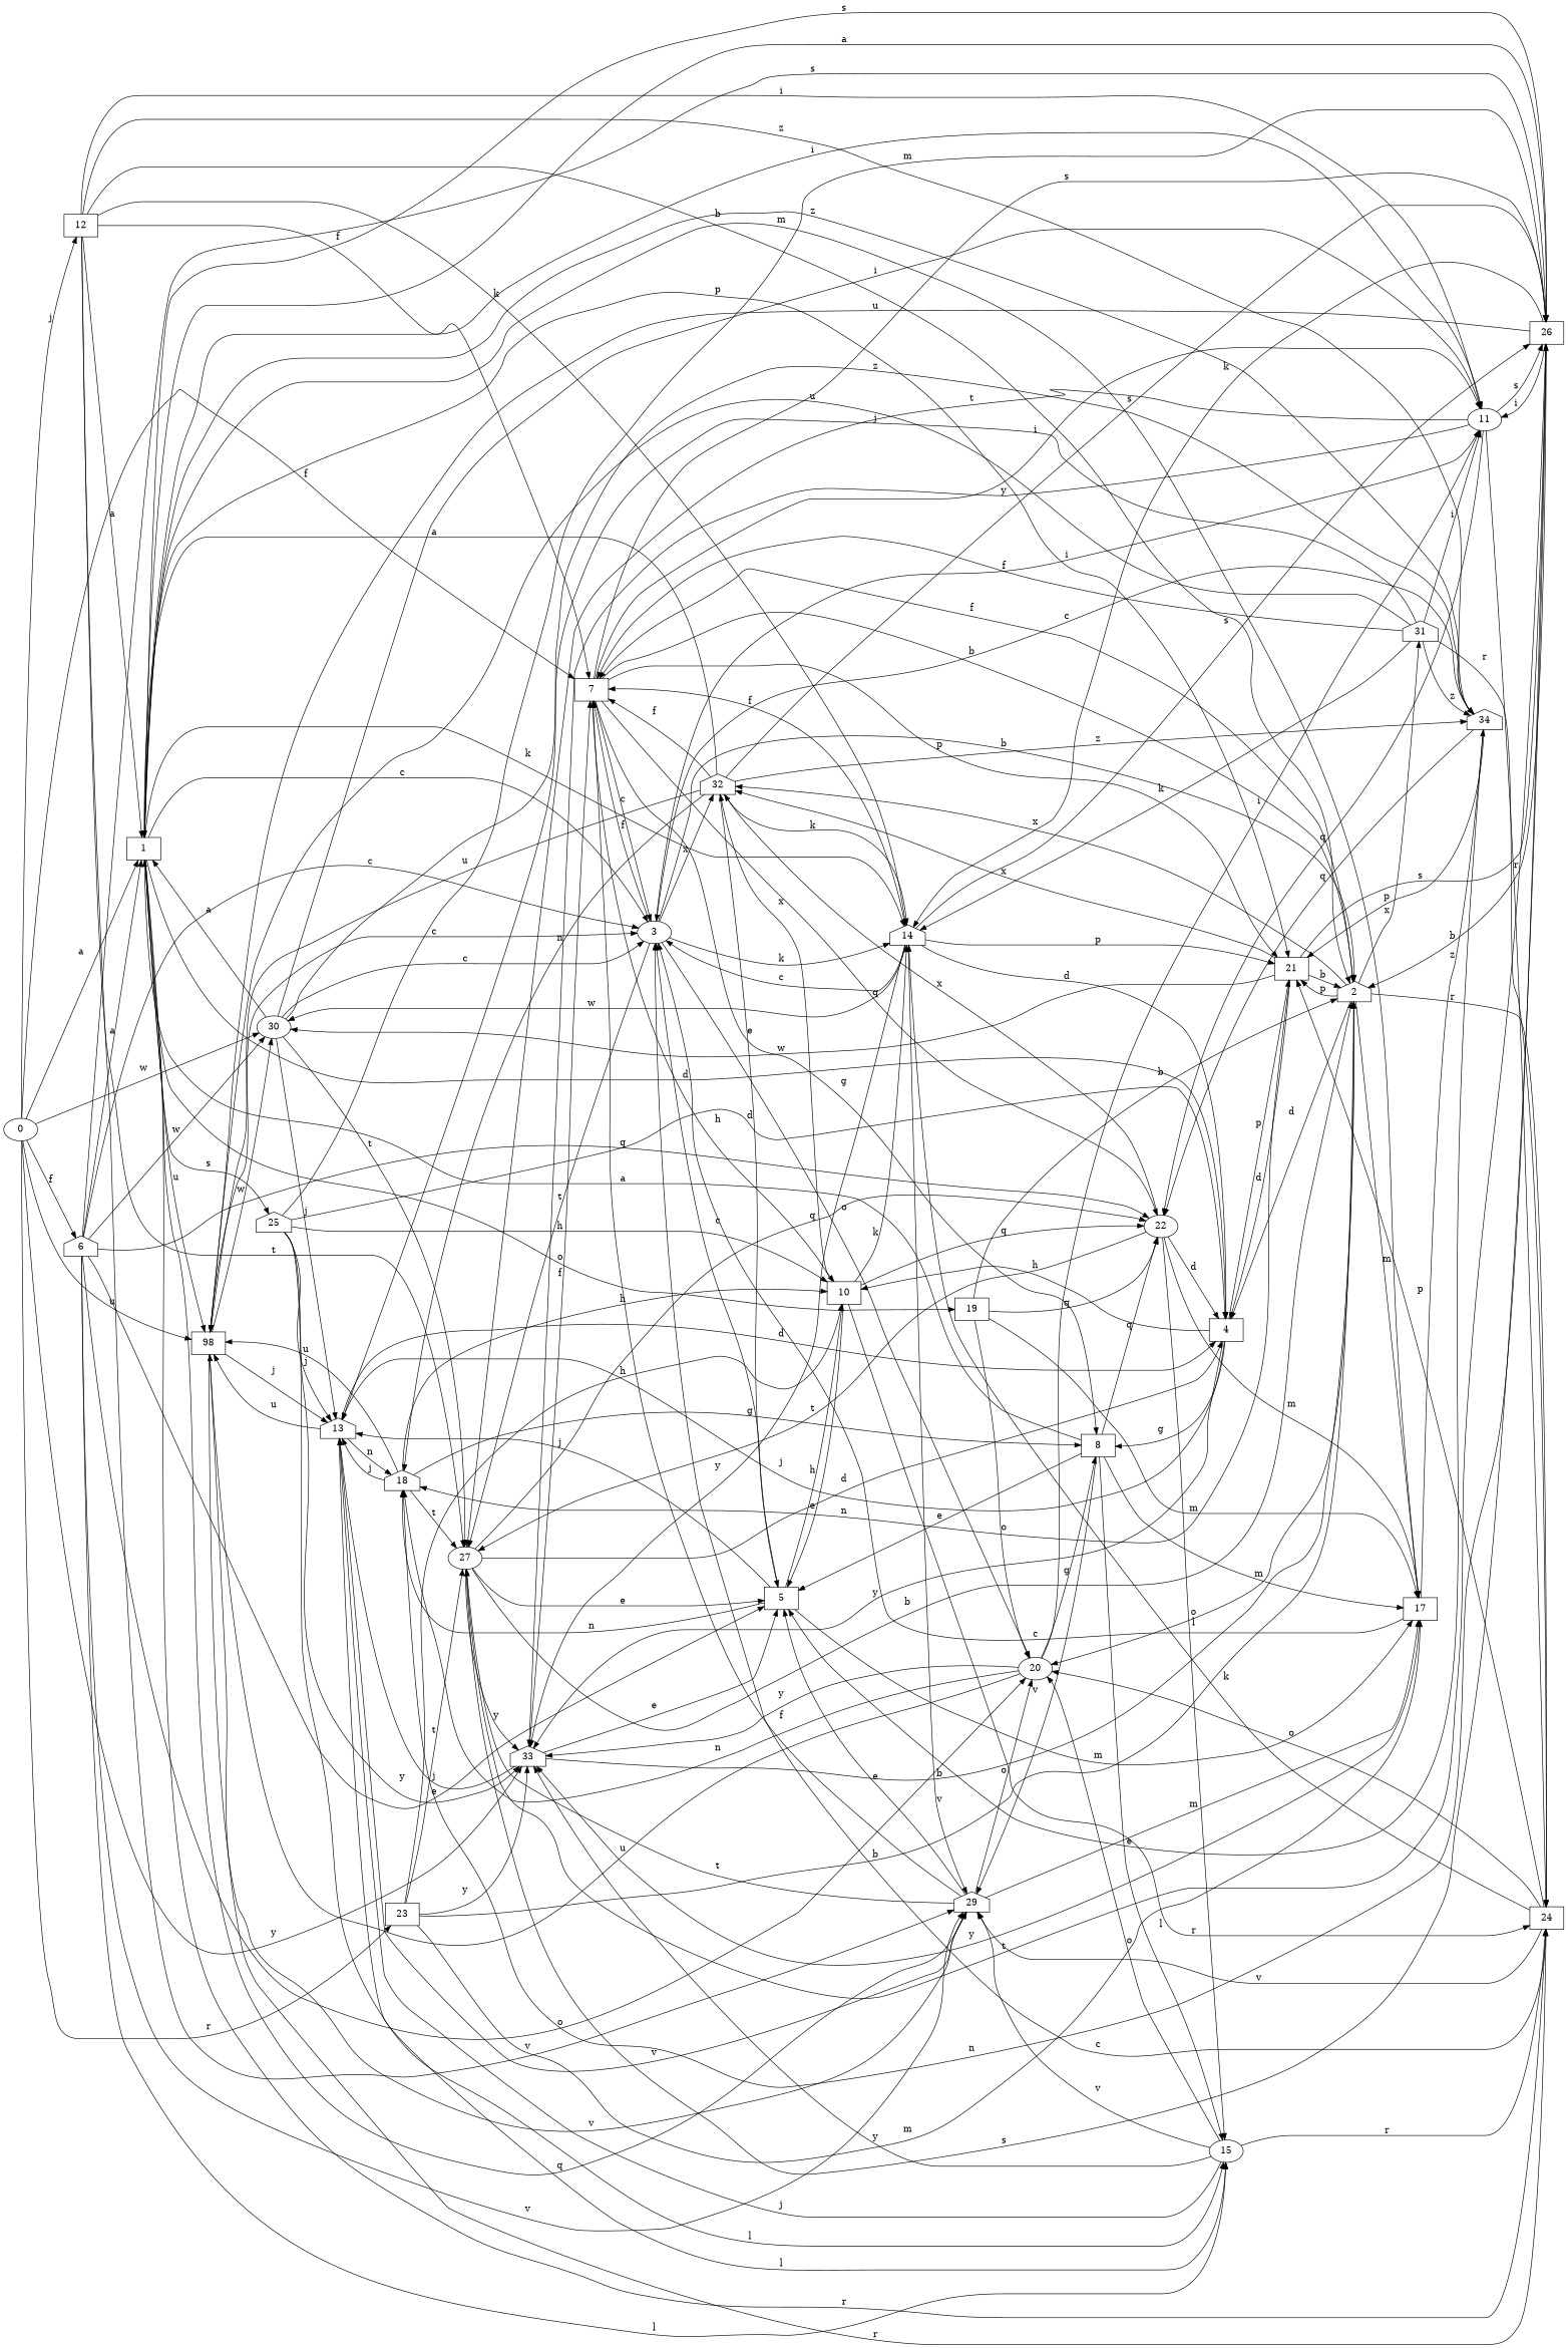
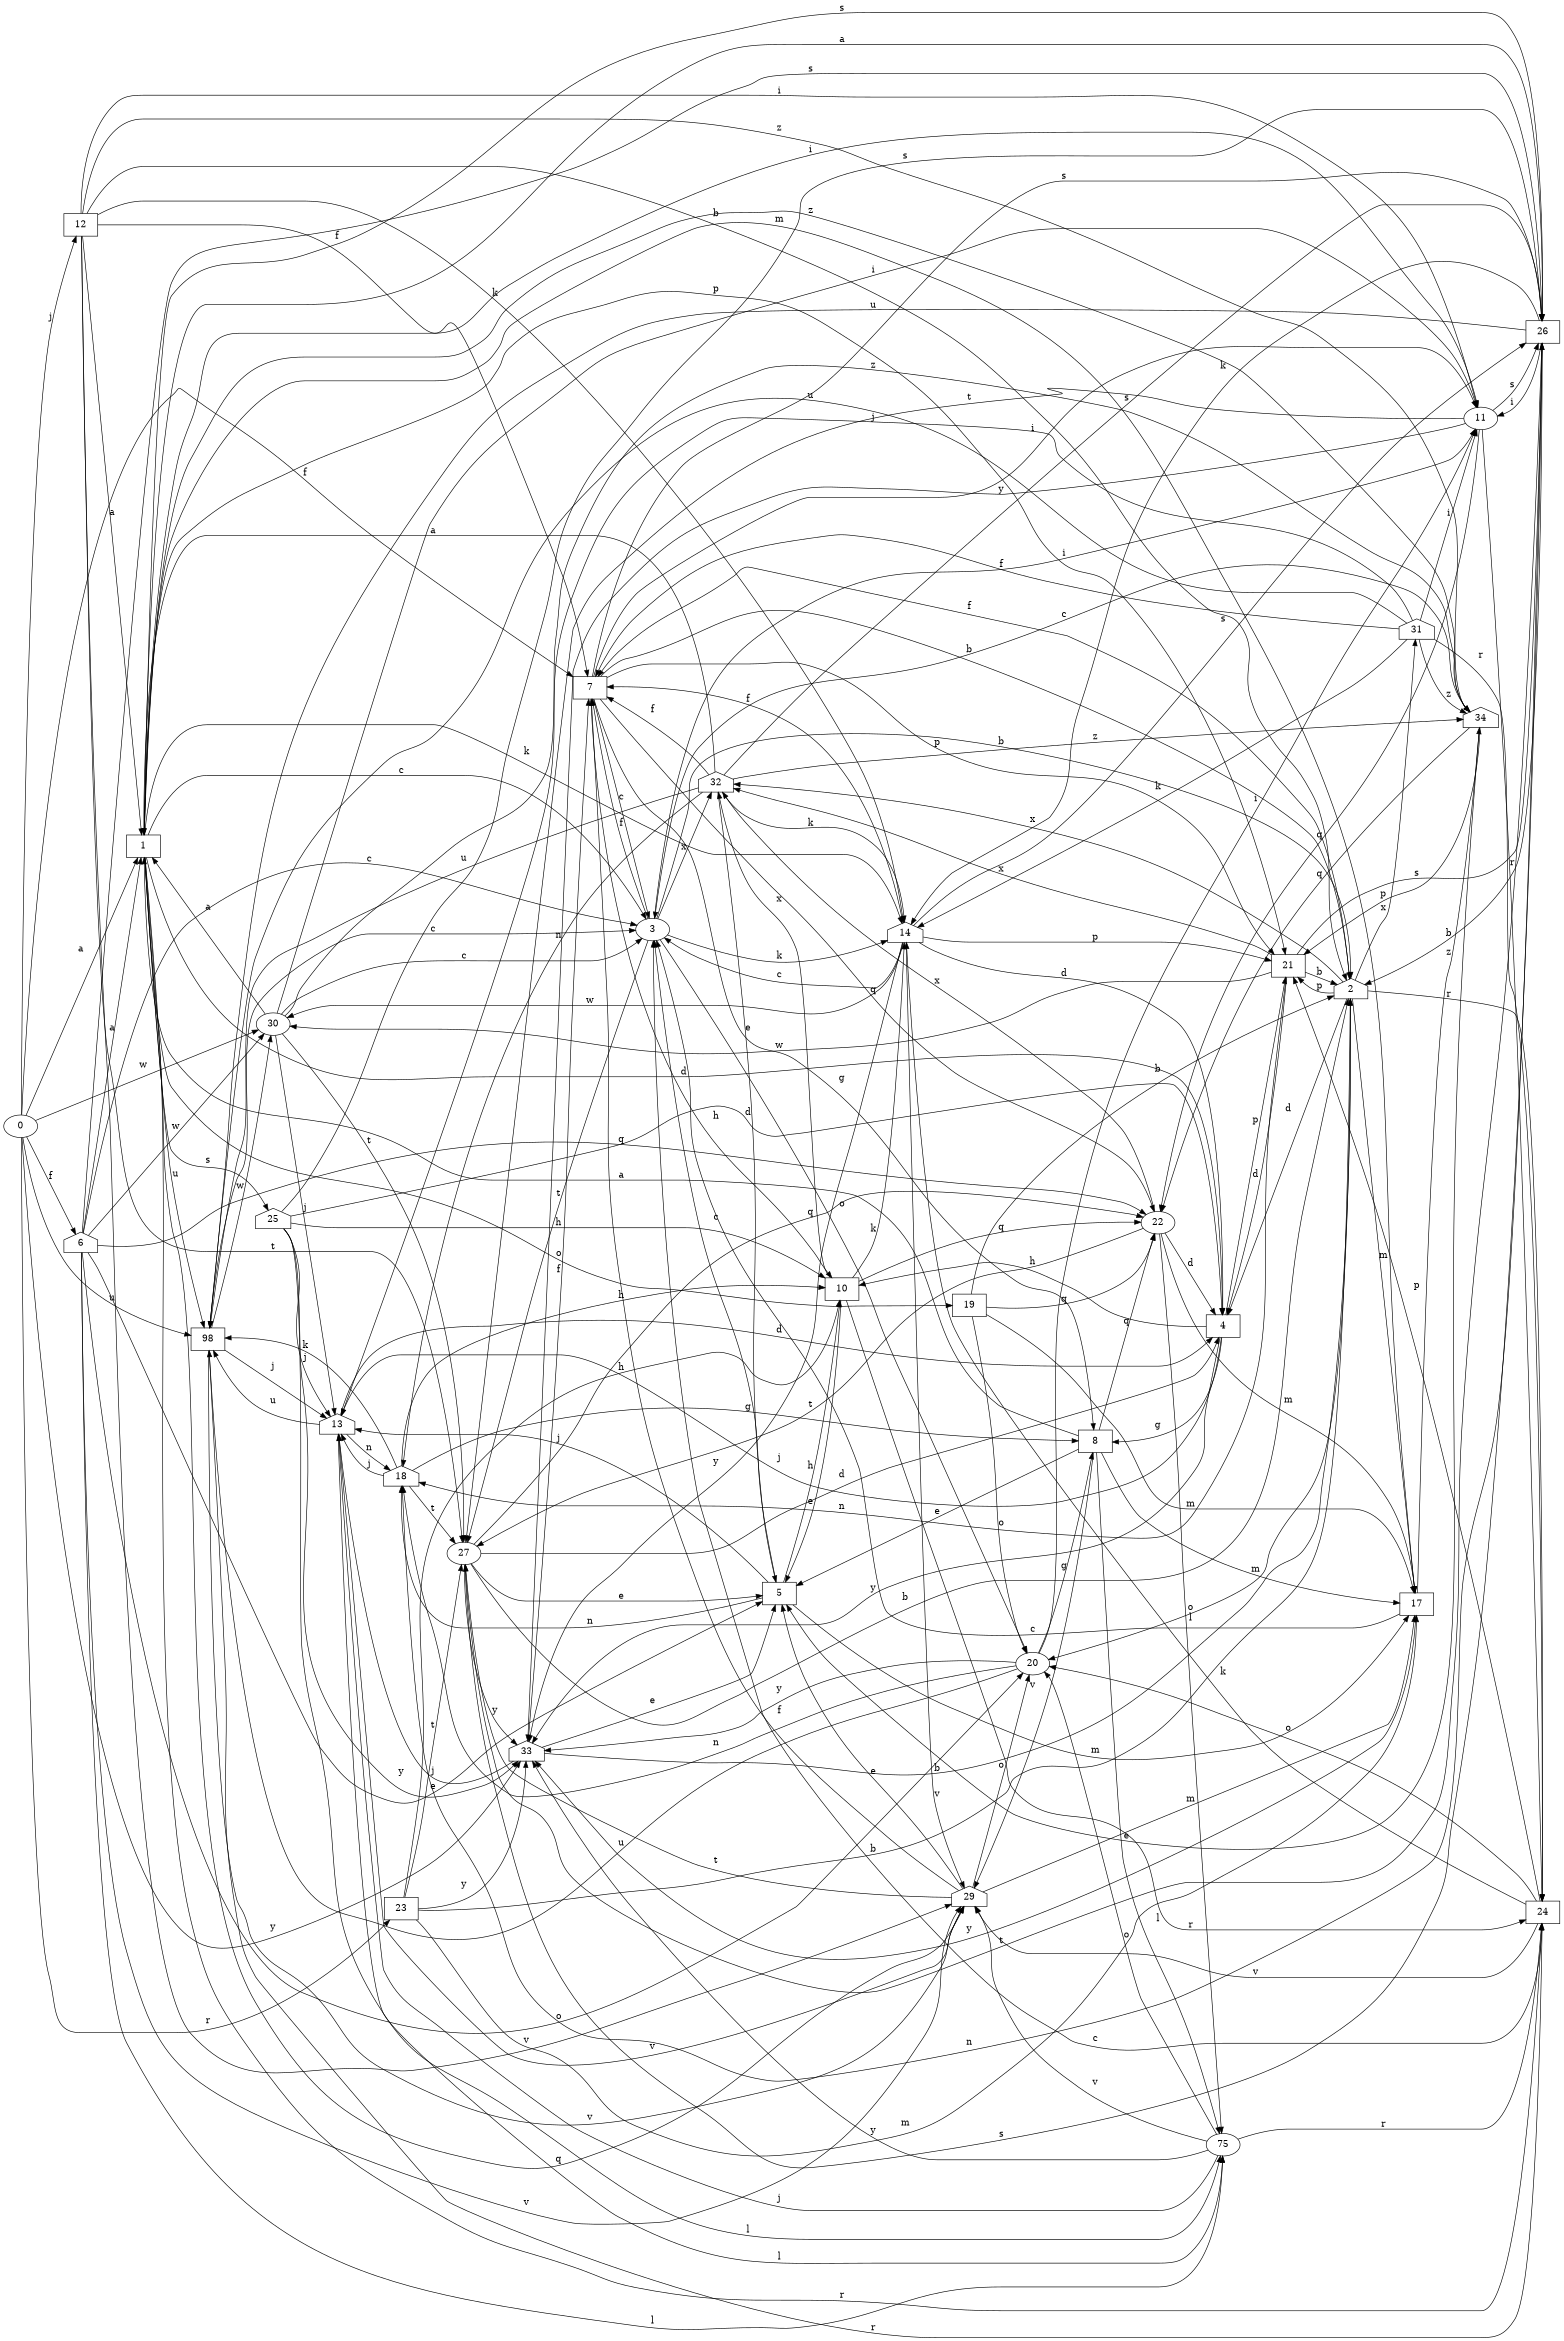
  strict digraph {
    rankdir=LR
    node [shape=box]
    0 [shape=ellipse]
    1
    6 [shape=house]
    7
    12
    23
    n7 [label=98]
    30 [shape=ellipse]
    33 [shape=house]
    3 [shape=ellipse]
    4
    11 [shape=ellipse]
    14 [shape=house]
    17
    19
    21
    24
    25 [shape=house]
    26
    29 [shape=house]
    34 [shape=house]
    20 [shape=ellipse]
    5
-   15 [shape=ellipse]
+   15 [shape=ellipse label=75]
    22 [shape=ellipse]
    2 [shape=house]
    8
    10
    27 [shape=ellipse]
    13 [shape=house]
    32 [shape=house]
    18 [shape=house]
    31 [shape=house]
    0 -> 1 [label=a]
    0 -> 6 [label=f]
    0 -> 7 [label=f]
    0 -> 12 [label=j]
    0 -> 23 [label=r]
    0 -> n7 [label=u]
    0 -> 30 [label=w]
    0 -> 33 [label=y]
    1 -> n7 [label=u]
    1 -> 3 [label=c]
    1 -> 4 [label=d]
    1 -> 11 [label=i]
    1 -> 14 [label=k]
    1 -> 17 [label=m]
    1 -> 19 [label=o]
    1 -> 21 [label=p]
    1 -> 24 [label=r]
    1 -> 25 [label=s]
    1 -> 26 [label=s]
    1 -> 29 [label=q]
    1 -> 34 [label=z]
    6 -> 1 [label=a]
    6 -> 30 [label=w]
    6 -> 3 [label=c]
    6 -> 26 [label=s]
    6 -> 29 [label=v]
    6 -> 20 [label=o]
    6 -> 5 [label=e]
    6 -> 15 [label=l]
    6 -> 22 [label=q]
    7 -> 3 [label=c]
    7 -> 11 [label=i]
    7 -> 21 [label=p]
    7 -> 26 [label=s]
    7 -> 22 [label=q]
    7 -> 2 [label=b]
    7 -> 8 [label=g]
    7 -> 10 [label=h]
    12 -> 1 [label=a]
    12 -> 7 [label=f]
    12 -> 11 [label=i]
    12 -> 14 [label=k]
    12 -> 29 [label=v]
    12 -> 34 [label=z]
    12 -> 2 [label=b]
    12 -> 27 [label=t]
    23 -> 33 [label=y]
    23 -> 17 [label=m]
    23 -> 2 [label=b]
    23 -> 10 [label=h]
    23 -> 27 [label=t]
    n7 -> 30 [label=w]
    n7 -> 3 [label=c]
    n7 -> 24 [label=r]
    n7 -> 29 [label=v]
    n7 -> 13 [label=j]
    30 -> 1 [label=a]
    30 -> 3 [label=c]
    30 -> 11 [label=i]
    30 -> 34 [label=z]
    30 -> 27 [label=t]
    30 -> 13 [label=j]
    33 -> 7 [label=f]
    33 -> 5 [label=e]
    33 -> 2 [label=b]
    33 -> 13 [label=j]
    3 -> 7 [label=f]
    3 -> 11 [label=i]
    3 -> 14 [label=k]
    3 -> 20 [label=o]
    3 -> 2 [label=b]
    3 -> 27 [label=t]
    3 -> 32 [label=x]
    4 -> 33 [label=y]
    4 -> 21 [label=p]
    4 -> 8 [label=g]
    4 -> 10 [label=h]
    4 -> 13 [label=j]
    11 -> 33 [label=y]
    11 -> 24 [label=r]
    11 -> 26 [label=s]
    11 -> 22 [label=q]
    11 -> 27 [label=t]
    14 -> 7 [label=f]
    14 -> 30 [label=w]
    14 -> 33 [label=y]
    14 -> 3 [label=c]
    14 -> 4 [label=d]
    14 -> 21 [label=p]
    14 -> 26 [label=s]
    14 -> 29 [label=v]
    17 -> 33 [label=y]
    17 -> 3 [label=c]
    17 -> 34 [label=z]
    19 -> 17 [label=m]
    19 -> 20 [label=o]
    19 -> 22 [label=q]
    19 -> 2 [label=b]
    21 -> 30 [label=w]
    21 -> 4 [label=d]
    21 -> 26 [label=s]
    21 -> 2 [label=b]
    21 -> 32 [label=x]
    21 -> 18 [label=n]
    24 -> 3 [label=c]
    24 -> 14 [label=k]
    24 -> 21 [label=p]
    24 -> 29 [label=v]
    24 -> 20 [label=o]
    25 -> 33 [label=y]
    25 -> 4 [label=d]
-   25 -> 26 [label=m]
+   25 -> 26 [label=s]
    25 -> 15 [label=l]
    25 -> 10 [label=h]
    25 -> 13 [label=j]
    26 -> 1 [label=a]
    26 -> n7 [label=u]
    26 -> 11 [label=i]
    26 -> 14 [label=k]
    26 -> 2 [label=b]
    26 -> 27 [label=t]
    26 -> 18 [label=n]
    29 -> 7 [label=f]
    29 -> 17 [label=m]
    29 -> 20 [label=o]
    29 -> 5 [label=e]
    29 -> 27 [label=t]
    34 -> 3 [label=c]
    34 -> 21 [label=p]
    34 -> 5 [label=e]
    34 -> 22 [label=q]
    20 -> n7 [label=u]
    20 -> 33 [label=y]
    20 -> 11 [label=i]
    20 -> 8 [label=g]
    20 -> 18 [label=n]
    5 -> 3 [label=c]
    5 -> 17 [label=m]
    5 -> 10 [label=h]
    5 -> 13 [label=j]
    5 -> 18 [label=n]
    15 -> 33 [label=y]
    15 -> 24 [label=r]
    15 -> 29 [label=v]
    15 -> 20 [label=o]
    15 -> 13 [label=j]
    22 -> 4 [label=d]
    22 -> 17 [label=m]
    22 -> 15 [label=l]
    22 -> 27 [label=t]
    22 -> 32 [label=x]
    2 -> 7 [label=f]
    2 -> 4 [label=d]
    2 -> 17 [label=m]
    2 -> 21 [label=p]
    2 -> 24 [label=r]
    2 -> 20 [label=o]
    2 -> 32 [label=x]
    2 -> 31 [label=x]
    8 -> 1 [label=a]
    8 -> 17 [label=m]
    8 -> 29 [label=v]
    8 -> 5 [label=e]
    8 -> 15 [label=l]
    8 -> 22 [label=q]
    10 -> 14 [label=k]
    10 -> 24 [label=r]
    10 -> 5 [label=e]
    10 -> 22 [label=q]
    10 -> 32 [label=x]
    27 -> 33 [label=y]
    27 -> 4 [label=d]
    27 -> 26 [label=s]
    27 -> 5 [label=e]
    27 -> 22 [label=q]
    27 -> 2 [label=b]
    13 -> n7 [label=u]
    13 -> 4 [label=d]
    13 -> 29 [label=v]
    13 -> 15 [label=l]
    13 -> 18 [label=n]
    32 -> 1 [label=a]
    32 -> 7 [label=f]
    32 -> n7 [label=u]
    32 -> 14 [label=k]
    32 -> 26 [label=s]
    32 -> 34 [label=z]
    32 -> 5 [label=e]
    32 -> 18 [label=n]
-   18 -> n7 [label=u]
+   18 -> n7 [label=k]
    18 -> 8 [label=g]
    18 -> 10 [label=h]
    18 -> 27 [label=t]
    18 -> 13 [label=j]
    31 -> 7 [label=f]
    31 -> n7 [label=u]
    31 -> 11 [label=i]
    31 -> 14 [label=k]
    31 -> 24 [label=r]
    31 -> 34 [label=z]
    31 -> 13 [label=j]
  }
